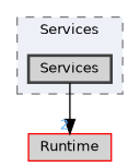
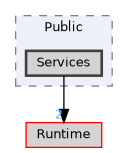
  digraph {
    compound=true
    node [fillcolor=lightgrey fontname=Helvetica fontsize=10 shape=box]
    n1 [color=grey25 height=0.2 label=Services style="filled,bold" width=0.4]
    n2 [color=red height=0.2 label=Runtime style=filled width=0.4]
    subgraph cluster_1 {
      bgcolor="#edf0f7"
      fontname=Helvetica
      fontsize=10
-     label=Services
+     label=Public
      pencolor=grey50
      style="filled,dashed"
      n1
    }
    n1 -> n2 [color=black fontcolor=steelblue1 fontname=Helvetica fontsize=10 headlabel=2 labeldistance=1.5 labelfontname=Helvetica labelfontsize=10]
  }
